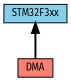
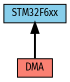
  digraph {
    rankdir=TB
    fontname="Fira Sans"
    node [color=black fontname="Fira Sans" fontsize=10 shape=record style=filled]
-   n1 [fillcolor=skyblue height=0.2 label=STM32F3xx width=0.4]
+   n1 [fillcolor=skyblue height=0.2 label=STM32F6xx width=0.4]
    n2 [fillcolor=salmon fontcolor=black height=0.2 label=DMA width=0.4]
    n1 -> n2 [dir=back fontname="Fira Sans" fontsize=10 labelfontname=Helvetica labelfontsize=10 shape=plaintext style=bold]
  }
